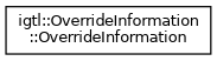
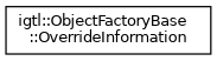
  digraph {
    rankdir=TB
-   n1 [color=black fillcolor=white fontname=Helvetica fontsize=10 height=0.2 label="igtl::OverrideInformation\l::OverrideInformation" shape=record style=filled width=0.4]
+   n1 [color=black fillcolor=white fontname=Helvetica fontsize=10 height=0.2 label="igtl::ObjectFactoryBase\l::OverrideInformation" shape=record style=filled width=0.4]
  }
